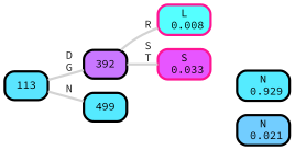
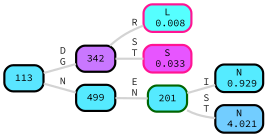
  graph {
    fontname="Source Code Pro"
    rankdir=LR
    ranksep="0 equally"
    splines=straight
    node [color=black fillcolor="#55eaff" fontcolor=black fontname="Source Code Pro" penwidth=3 shape=box style="filled, rounded"]
    edge [color=lightgray fontcolor=grey14 fontname="Source Code Pro" fontweight=bold penwidth=3]
    n1 [color=deeppink fillcolor="#55ffff" label="L\n 0.008"]
-   n2 [fillcolor="#c977ff" label=392]
+   n2 [fillcolor="#c977ff" label=342]
    n3 [color=deeppink fillcolor="#e755ff" label="S\n 0.033"]
    n4 [fillcolor="#5ae5ff" label=113]
    n5 [label=499]
+   n6 [color=darkgreen label=201]
    n7 [fillcolor="#55ebff" label="N\n 0.929"]
-   n8 [fillcolor="#72cdff" label="N\n 0.021"]
+   n8 [fillcolor="#72cdff" label="N\n 4.021"]
    subgraph sub_1 {
      rank=same
    }
    n2 -- n1 [label=" R"]
    n2 -- n3 [label=" S\n T"]
    n4 -- n2 [label=" D\n G"]
    n4 -- n5 [label=" N"]
+   n5 -- n6 [label=" E\n N"]
+   n6 -- n7 [label=" I"]
+   n6 -- n8 [label=" S\n T"]
  }
